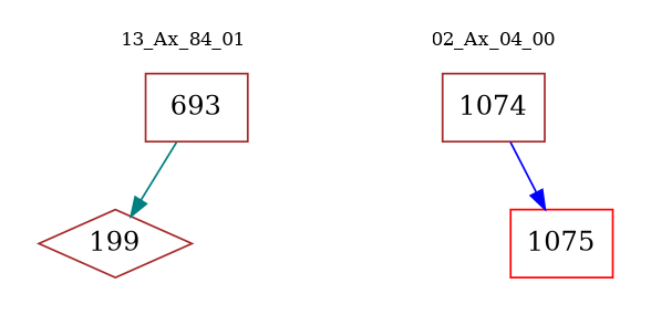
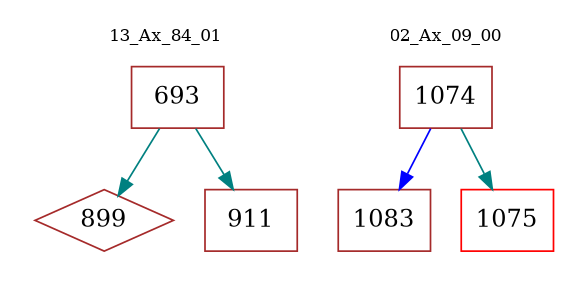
  digraph {
    node [color=brown shape=box]
    edge [color=teal]
    n1 [label=693]
-   n2 [label=199 shape=diamond]
+   n2 [label=899 shape=diamond]
+   n3 [label=911]
    n4 [label=1074]
+   n5 [label=1083]
    n6 [color=red label=1075]
    subgraph cluster_1 {
      color=white
      fontsize=10
      label="13_Ax_84_01"
      n1
      n2
+     n3
    }
    subgraph cluster_2 {
      color=white
      fontsize=10
-     label="02_Ax_04_00"
+     label="02_Ax_09_00"
      n4
+     n5
      n6
    }
    n1 -> n2
-   n4 -> n6 [color=blue]
+   n1 -> n3
+   n4 -> n5 [color=blue]
+   n4 -> n6
  }
